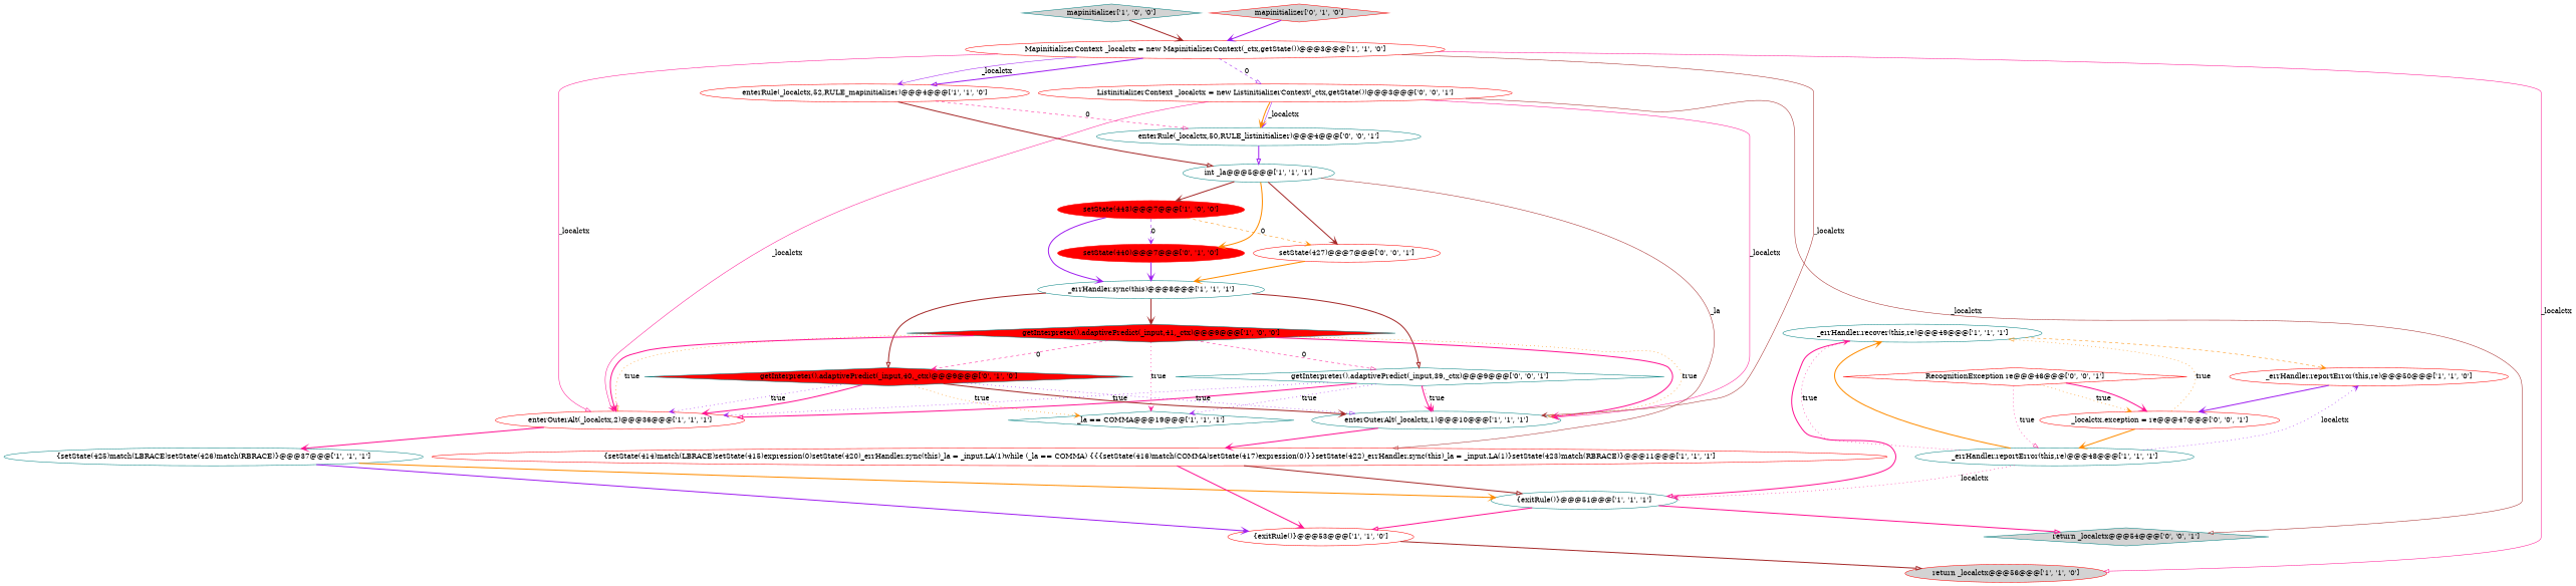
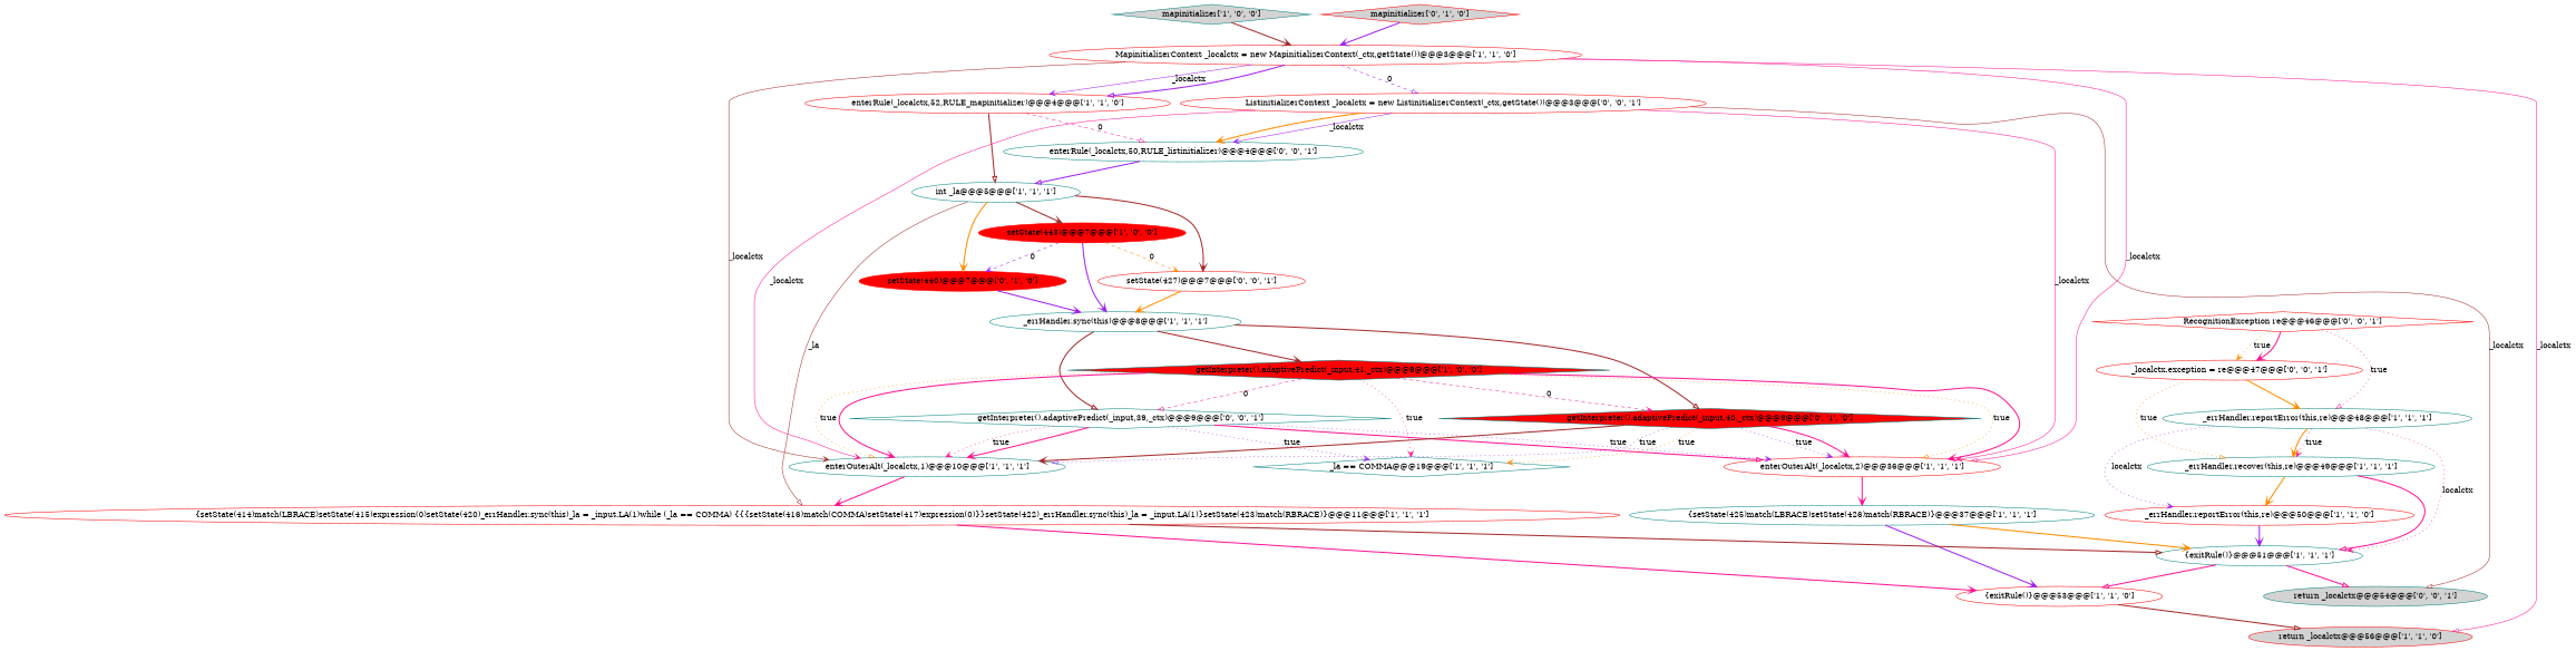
  digraph {
    node [color=red fillcolor=white shape=ellipse style=filled]
    edge [arrowhead=vee color=deeppink style=bold]
    n1 [label="enterOuterAlt(_localctx,2)@@@36@@@['1', '1', '1']"]
    n2 [color=teal label="{setState(425)match(LBRACE)setState(426)match(RBRACE)}@@@37@@@['1', '1', '1']"]
    n3 [color=teal label="{exitRule()}@@@51@@@['1', '1', '1']"]
    n4 [label="{exitRule()}@@@53@@@['1', '1', '0']"]
    n5 [label="ListinitializerContext _localctx = new ListinitializerContext(_ctx,getState())@@@3@@@['0', '0', '1']"]
-   n6 [color=teal fillcolor=lightgray label="return _localctx@@@54@@@['0', '0', '1']" shape=diamond]
+   n6 [color=teal fillcolor=lightgray label="return _localctx@@@54@@@['0', '0', '1']"]
    n7 [color=teal label="enterRule(_localctx,50,RULE_listinitializer)@@@4@@@['0', '0', '1']"]
    n8 [color=teal label="enterOuterAlt(_localctx,1)@@@10@@@['1', '1', '1']"]
    n9 [label="_errHandler.reportError(this,re)@@@50@@@['1', '1', '0']"]
    n10 [label="enterRule(_localctx,52,RULE_mapinitializer)@@@4@@@['1', '1', '0']"]
    n11 [color=teal label="int _la@@@5@@@['1', '1', '1']"]
    n12 [fillcolor=red label="setState(443)@@@7@@@['1', '0', '0']"]
    n13 [fillcolor=red label="setState(440)@@@7@@@['0', '1', '0']"]
    n14 [label="setState(427)@@@7@@@['0', '0', '1']"]
    n15 [label="{setState(414)match(LBRACE)setState(415)expression(0)setState(420)_errHandler.sync(this)_la = _input.LA(1)while (_la == COMMA) {{{setState(416)match(COMMA)setState(417)expression(0)}}setState(422)_errHandler.sync(this)_la = _input.LA(1)}setState(423)match(RBRACE)}@@@11@@@['1', '1', '1']"]
    n16 [color=teal label="_errHandler.sync(this)@@@8@@@['1', '1', '1']"]
    n17 [color=teal fillcolor=red label="getInterpreter().adaptivePredict(_input,41,_ctx)@@@9@@@['1', '0', '0']" shape=diamond]
    n18 [color=teal label="getInterpreter().adaptivePredict(_input,39,_ctx)@@@9@@@['0', '0', '1']" shape=diamond]
    n19 [color=teal fillcolor=red label="getInterpreter().adaptivePredict(_input,40,_ctx)@@@9@@@['0', '1', '0']" shape=diamond]
    n20 [color=teal label="_errHandler.recover(this,re)@@@49@@@['1', '1', '1']"]
    n21 [label="_localctx.exception = re@@@47@@@['0', '0', '1']"]
    n22 [color=teal label="_errHandler.reportError(this,re)@@@48@@@['1', '1', '1']"]
    n23 [label="RecognitionException re@@@46@@@['0', '0', '1']" shape=diamond]
    n24 [label="MapinitializerContext _localctx = new MapinitializerContext(_ctx,getState())@@@3@@@['1', '1', '0']"]
    n25 [fillcolor=lightgray label="return _localctx@@@56@@@['1', '1', '0']"]
    n26 [color=teal label="_la == COMMA@@@19@@@['1', '1', '1']" shape=diamond]
    n27 [color=teal fillcolor=lightgray label="mapinitializer['1', '0', '0']" shape=diamond]
    n28 [fillcolor=lightgray label="mapinitializer['0', '1', '0']" shape=diamond]
    n1 -> n2
    n2 -> n3 [color=darkorange]
    n2 -> n4 [color=purple]
    n3 -> n4 [arrowhead=onormal]
    n3 -> n6 [arrowhead=onormal]
    n4 -> n25 [arrowhead=onormal color=brown]
    n5 -> n1 [label=_localctx style=solid]
    n5 -> n6 [arrowhead=onormal color=brown label=_localctx style=solid]
    n5 -> n7 [color=purple label=_localctx style=solid]
    n5 -> n7 [color=darkorange]
    n5 -> n8 [label=_localctx style=solid]
    n7 -> n11 [arrowhead=onormal color=purple]
    n8 -> n15
-   n9 -> n21 [color=purple]
+   n9 -> n3 [color=purple]
    n10 -> n7 [arrowhead=onormal label=0 style=dashed]
    n10 -> n11 [arrowhead=onormal color=brown]
    n11 -> n12 [color=brown]
    n11 -> n13 [color=darkorange]
    n11 -> n14 [color=brown]
    n11 -> n15 [arrowhead=onormal color=brown label=_la style=solid]
    n12 -> n13 [color=purple label=0 style=dashed]
    n12 -> n14 [color=darkorange label=0 style=dashed]
    n12 -> n16 [color=purple]
    n13 -> n16 [color=purple]
    n14 -> n16 [color=darkorange]
    n15 -> n3 [arrowhead=onormal color=brown]
    n15 -> n4
    n16 -> n17 [color=brown]
    n16 -> n18 [arrowhead=onormal color=brown]
    n16 -> n19 [arrowhead=onormal color=brown]
    n17 -> n1 [arrowhead=onormal color=darkorange label=true style=dotted]
    n17 -> n1
    n17 -> n8
    n17 -> n8 [arrowhead=onormal color=darkorange label=true style=dotted]
    n17 -> n18 [arrowhead=onormal label=0 style=dashed]
    n17 -> n19 [label=0 style=dashed]
    n17 -> n26 [label=true style=dotted]
    n18 -> n1 [arrowhead=onormal]
    n18 -> n1 [color=purple label=true style=dotted]
    n18 -> n8
    n18 -> n8 [label=true style=dotted]
    n18 -> n26 [color=purple label=true style=dotted]
    n19 -> n1 [color=purple label=true style=dotted]
    n19 -> n1
    n19 -> n8 [arrowhead=onormal color=purple label=true style=dotted]
    n19 -> n8 [color=brown]
    n19 -> n26 [color=darkorange label=true style=dotted]
    n20 -> n3 [arrowhead=onormal]
-   n20 -> n9 [color=darkorange style=dashed]
+   n20 -> n9 [color=darkorange]
    n21 -> n20 [arrowhead=onormal color=darkorange label=true style=dotted]
    n21 -> n22 [color=darkorange]
    n22 -> n3 [label=localctx style=dotted]
    n22 -> n9 [color=purple label=localctx style=dotted]
    n22 -> n20 [label=true style=dotted]
    n22 -> n20 [color=darkorange]
    n23 -> n21 [color=darkorange label=true style=dotted]
    n23 -> n21
    n23 -> n22 [arrowhead=onormal label=true style=dotted]
    n24 -> n1 [arrowhead=onormal label=_localctx style=solid]
    n24 -> n5 [arrowhead=onormal color=purple label=0 style=dashed]
    n24 -> n8 [color=brown label=_localctx style=solid]
    n24 -> n10 [color=purple label=_localctx style=solid]
    n24 -> n10 [arrowhead=onormal color=purple]
    n24 -> n25 [arrowhead=onormal label=_localctx style=solid]
    n27 -> n24 [color=brown]
    n28 -> n24 [color=purple]
  }
